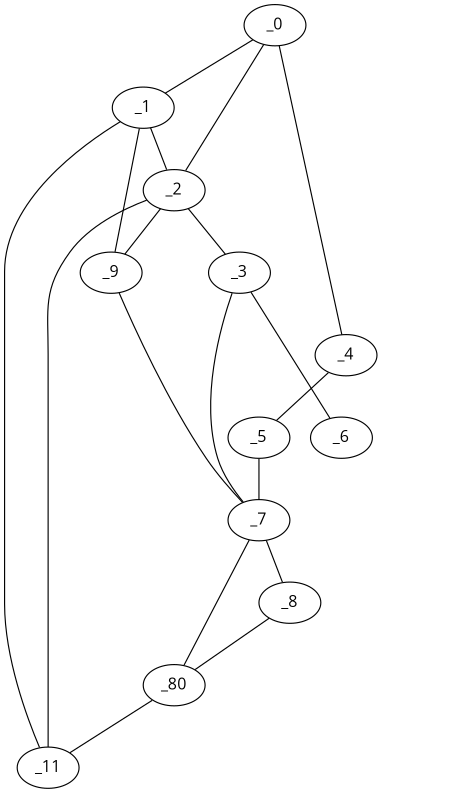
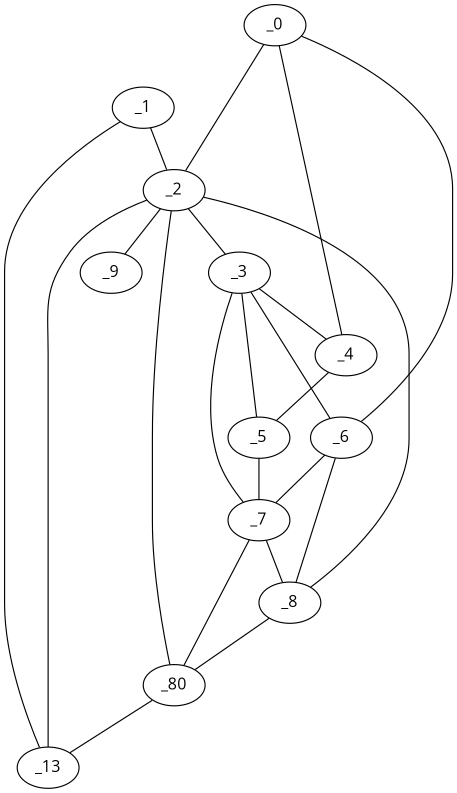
  graph {
    fontname="Open Sans"
    node [fontname="Open Sans"]
    edge [fontname="Open Sans" valence=1]
    _0 [x=26 y=79]
    _1 [x=49 y=3]
    _2 [x=54 y=38]
    _4 [x=69 y=125]
    _9 [x=90 y=8]
-   _11 [x=105 y=47]
+   _11 [x=105 y=47 label=_13]
    _3 [x=68 y=83]
    _8 [x=89 y=68]
    n9 [label=_80 x=103 y=54]
    _6 [x=84 y=72]
    _5 [x=82 y=113]
    _7 [x=86 y=105]
-   _0 -- _1
+   _0 -- _6
    _0 -- _2
    _0 -- _4
    _1 -- _2 [valence=2]
-   _1 -- _9
    _1 -- _11
    _2 -- _9 [valence=2]
    _2 -- _11 [valence=2]
    _2 -- _3 [valence=2]
+   _2 -- _8 [valence=2]
+   _2 -- n9
    _4 -- _5
+   _3 -- _4 [valence=2]
    _3 -- _6
+   _3 -- _5
    _3 -- _7 [valence=2]
    _8 -- n9 [valence=2]
    n9 -- _11
-   _9 -- _7
+   _6 -- _8 [valence=2]
+   _6 -- _7
    _5 -- _7
    _7 -- _8 [valence=2]
    _7 -- n9
  }
